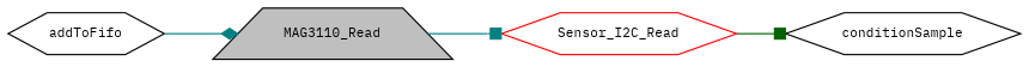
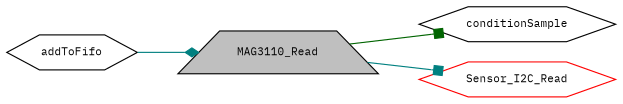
  digraph {
    fontname="IBM Plex Mono"
    rankdir=LR
    node [color=black fillcolor=white fontname="IBM Plex Mono" fontsize=10 shape=hexagon style=filled]
    edge [arrowhead=box color=teal fontname="IBM Plex Mono" fontsize=10 labelfontname=Helvetica labelfontsize=10 style=solid]
    n1 [fillcolor=grey75 fontcolor=black height=0.2 label=MAG3110_Read shape=trapezium width=0.4]
    n2 [height=0.2 label=conditionSample width=0.4]
    n3 [color=red height=0.2 label=Sensor_I2C_Read width=0.4]
    n4 [height=0.2 label=addToFifo width=0.4]
-   n3 -> n2 [color=darkgreen]
+   n1 -> n2 [color=darkgreen]
    n1 -> n3
    n4 -> n1 [arrowhead=diamond]
  }
